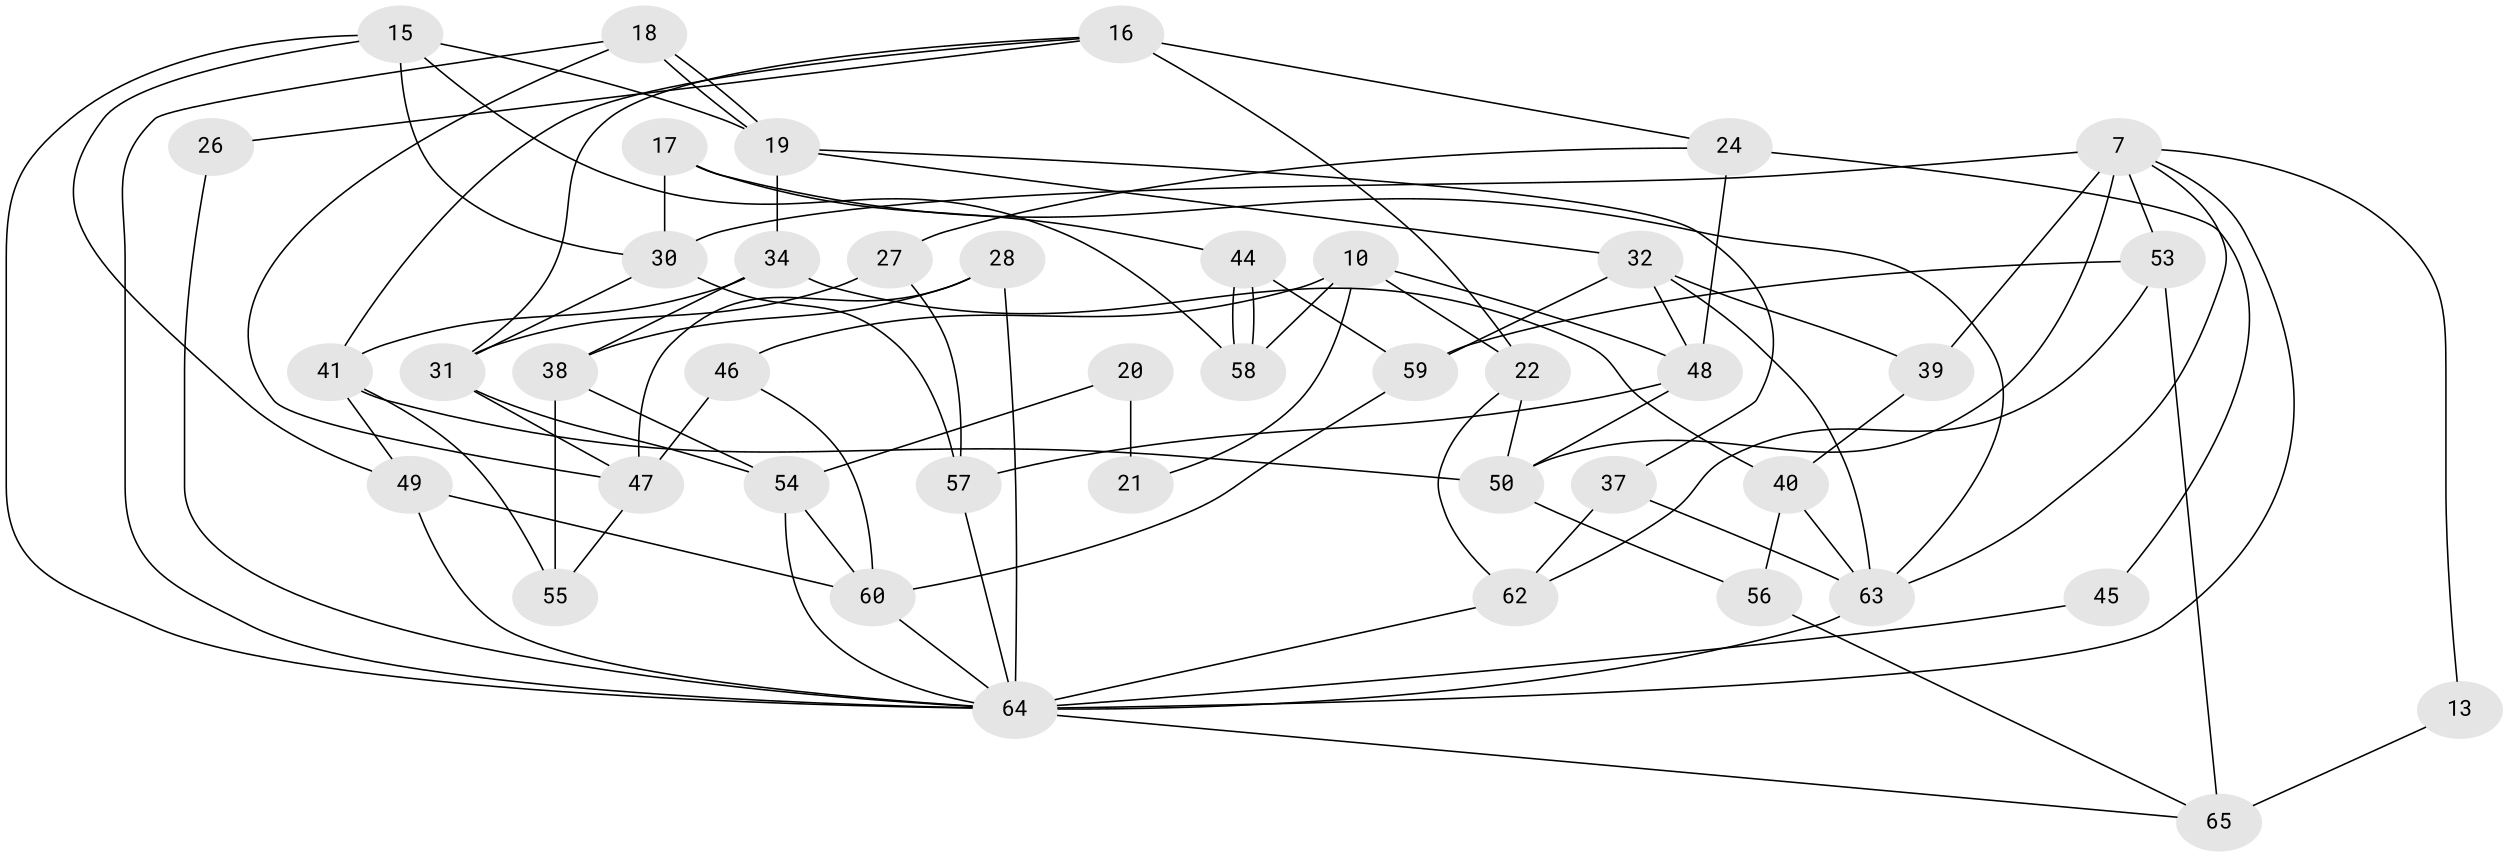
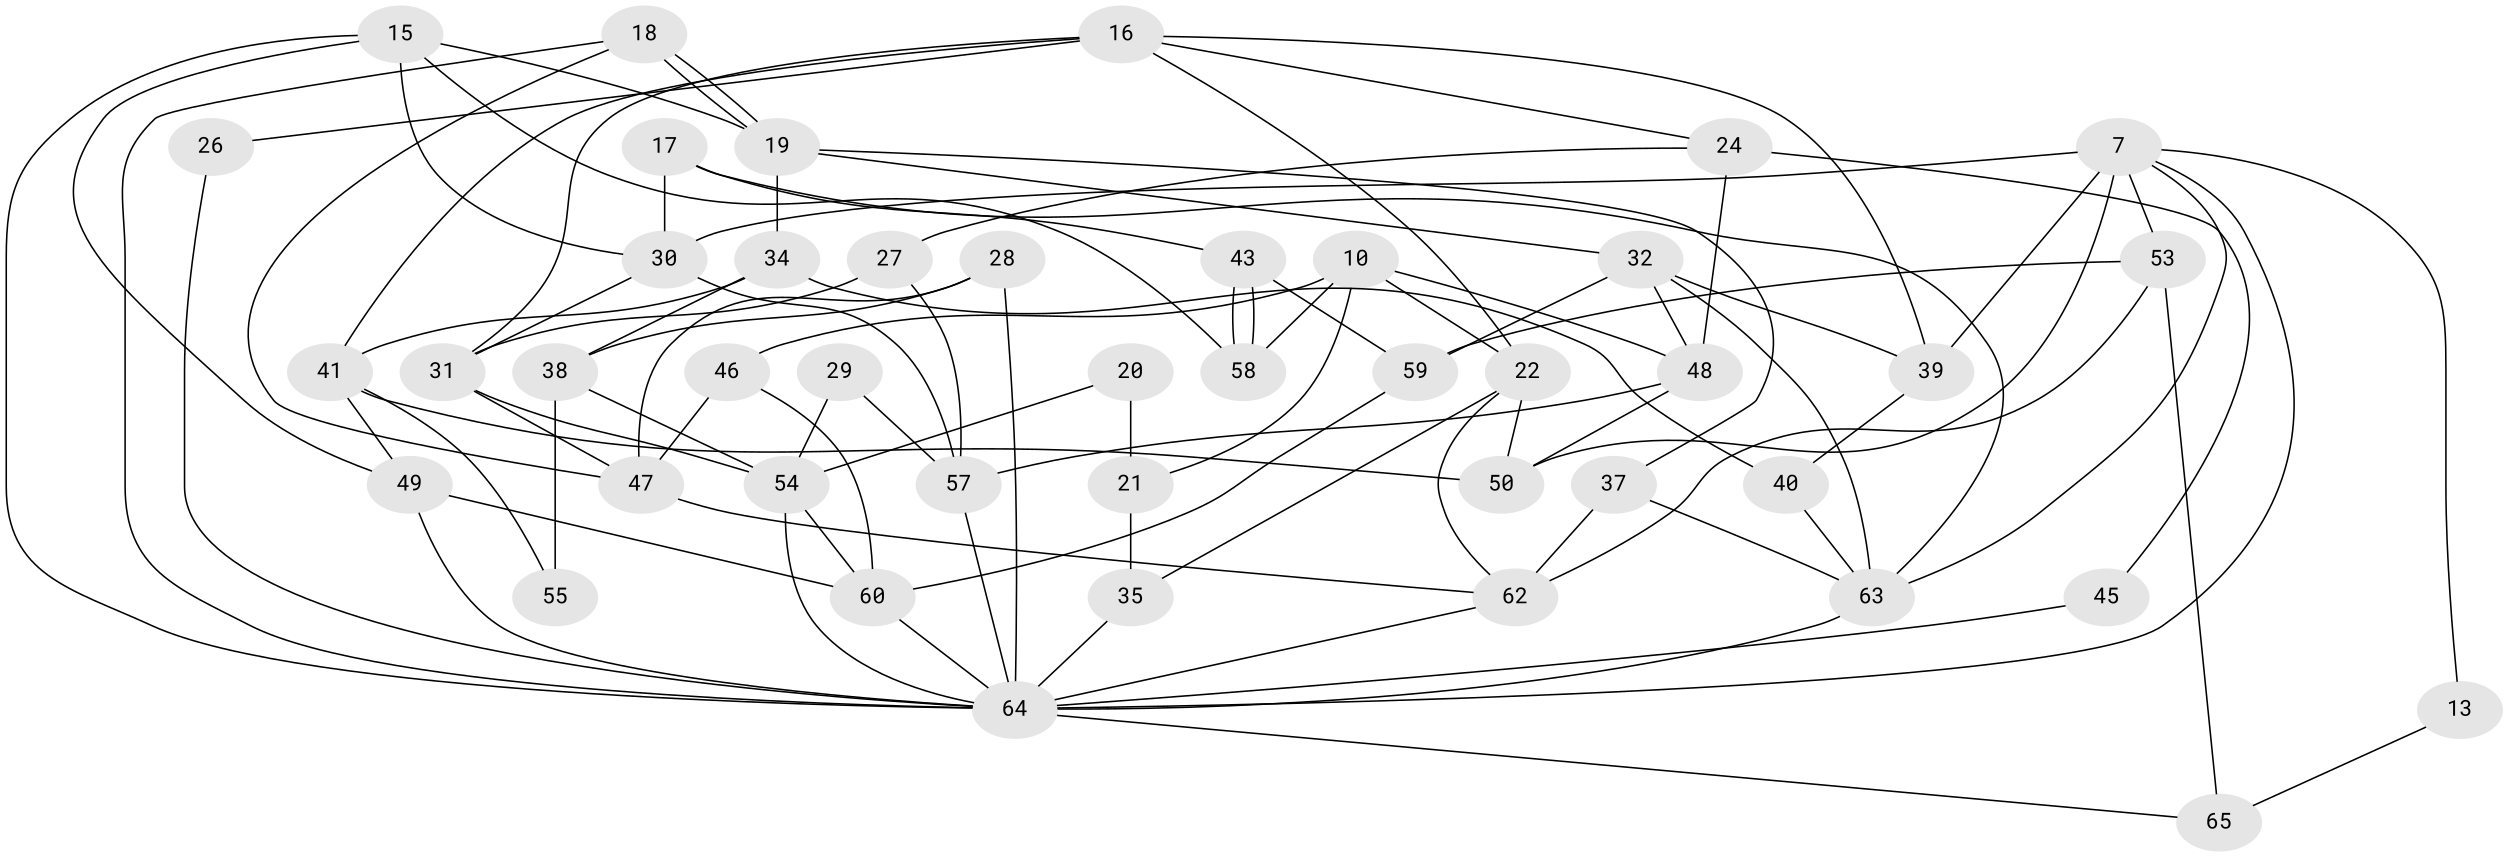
  graph {
    fontname="Roboto Mono"
    node [color=gray90 fontname="Roboto Mono" style=filled]
    edge [fontname="Roboto Mono"]
    7 [super="+5"]
    13
    30
    39 [super="+25"]
    50
    53
    63 [super="+61"]
    64 [super="+51+11+36"]
    65 [super="+3"]
    31
    57 [super="+52"]
    40
-   56
    62 [super="+23"]
    59 [super="+1"]
    10
    21
    22 [super="+4"]
    46
    58
    48
+   35 [super="+14"]
+   29
    54
    47 [super="+9"]
    60 [super="+43"]
    15 [super="+12"]
    19
    49 [super="+42"]
    32
    34 [super="+33"]
    37
    16
    24
    26
    41 [super="+8"]
    27
    45
    55
    17
-   44
+   44 [label=43]
    18
    38
    20
    28
    7 -- 13
    7 -- 30
    7 -- 39 [weight=2]
    7 -- 50
    7 -- 53
    7 -- 63
    7 -- 64
    13 -- 65
    30 -- 31
    30 -- 57
    39 -- 40
-   50 -- 56
    53 -- 65
    53 -- 62
    53 -- 59 [weight=2]
    63 -- 64
    64 -- 65
    31 -- 54
    31 -- 47
    57 -- 64 [weight=2]
    40 -- 63
-   40 -- 56
-   56 -- 65
    62 -- 64
    59 -- 60
    10 -- 21
    10 -- 22
    10 -- 46
    10 -- 58
    10 -- 48
+   21 -- 35
    22 -- 50
    22 -- 62
+   22 -- 35
    46 -- 47
    46 -- 60
    48 -- 50
    48 -- 57
+   35 -- 64 [weight=3]
+   29 -- 57
+   29 -- 54
    54 -- 64
    54 -- 60 [weight=2]
-   47 -- 55
+   47 -- 62
    60 -- 64
    15 -- 30
    15 -- 64
    15 -- 58
    15 -- 19
    15 -- 49
    19 -- 32
    19 -- 34
    19 -- 37
    49 -- 64 [weight=2]
    49 -- 60
    32 -- 39
    32 -- 63 [weight=2]
    32 -- 59
    32 -- 48
    34 -- 40
    34 -- 41
    34 -- 38 [weight=2]
    37 -- 63
    37 -- 62 [weight=2]
+   16 -- 39
    16 -- 31
    16 -- 22
    16 -- 24
    16 -- 26
    16 -- 41
    24 -- 48
    24 -- 27
    24 -- 45
    26 -- 64
    41 -- 50
    41 -- 49
    41 -- 55
    27 -- 31
    27 -- 57
    45 -- 64
    17 -- 30
    17 -- 63
    17 -- 44
    44 -- 59
    44 -- 58
    44 -- 58
    18 -- 64
    18 -- 47
    18 -- 19
    18 -- 19
    38 -- 54
    38 -- 55
    20 -- 21
    20 -- 54
    28 -- 64
    28 -- 47
    28 -- 38
  }
